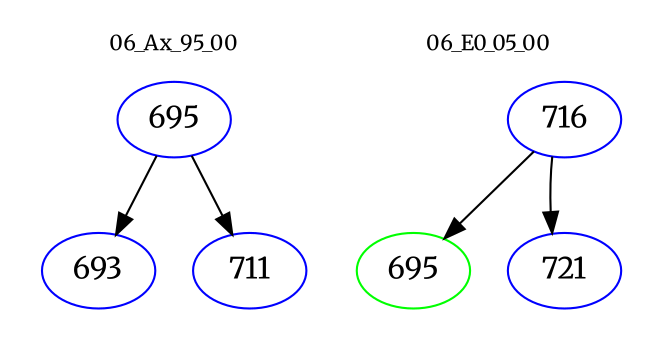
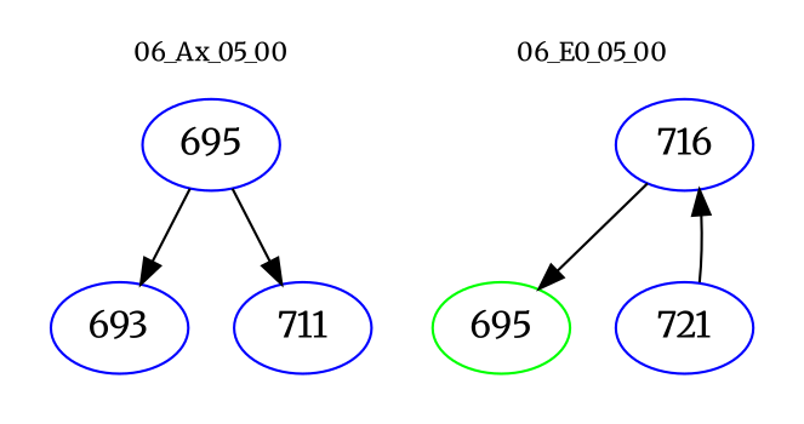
  digraph {
    fontname=Merriweather
    node [color=blue fontname=Merriweather]
    edge [color=black fontname=Merriweather]
    n1 [label=695]
    n2 [label=693]
    n3 [label=711]
    n4 [label=716]
    n5 [color=green label=695]
    n6 [label=721]
    subgraph cluster_1 {
      color=white
      fontsize=10
-     label="06_Ax_95_00"
+     label="06_Ax_05_00"
      n1
      n2
      n3
    }
    subgraph cluster_2 {
      color=white
      fontsize=10
      label="06_E0_05_00"
      n4
      n5
      n6
    }
    n1 -> n2
    n1 -> n3
    n4 -> n5
-   n4 -> n6
+   n6 -> n4
  }
